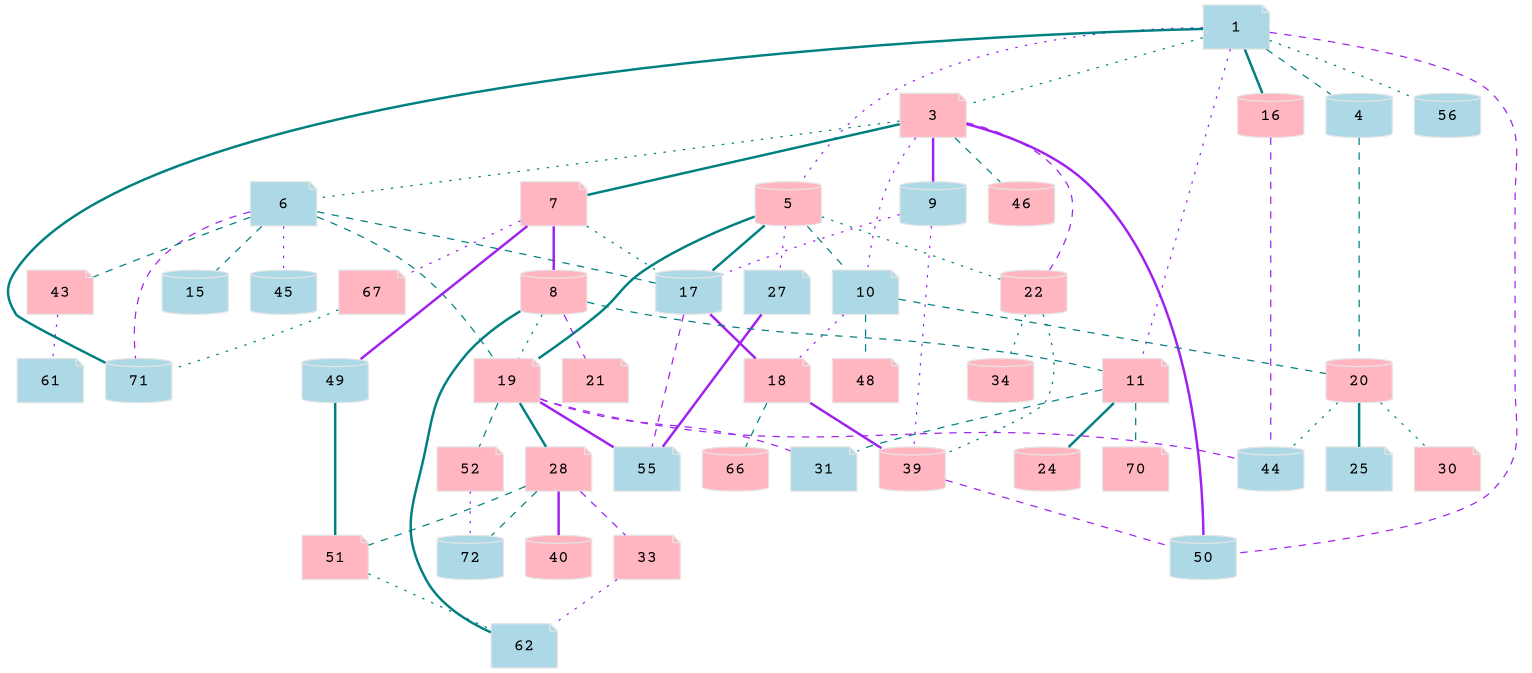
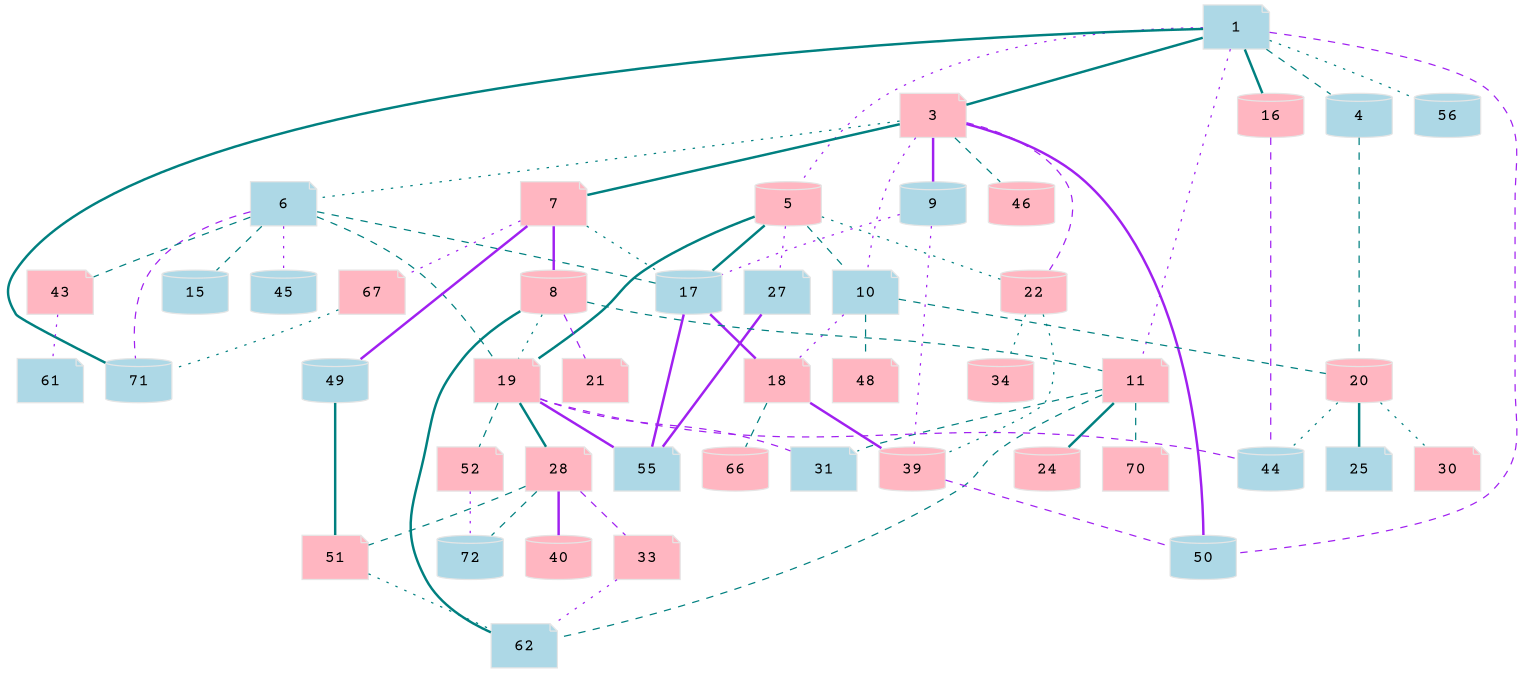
  graph {
    fontname="Courier Prime"
    node [color=gray90 fillcolor=lightpink fontname="Courier Prime" shape=note style=filled]
    edge [color=teal fontname="Courier Prime" style=dashed]
    1 [fillcolor=lightblue super="+2"]
    3 [super="+13"]
    4 [fillcolor=lightblue shape=cylinder]
    5 [shape=cylinder super="+38"]
    11 [super="+47"]
    16 [shape=cylinder super="+23"]
    50 [fillcolor=lightblue shape=cylinder super="+65"]
    56 [fillcolor=lightblue shape=cylinder]
    71 [fillcolor=lightblue shape=cylinder super="+73"]
    6 [fillcolor=lightblue super="+12"]
    7 [super="+29"]
    9 [fillcolor=lightblue shape=cylinder]
    10 [fillcolor=lightblue super="+35"]
    22 [shape=cylinder super="+75"]
    46 [shape=cylinder]
    20 [shape=cylinder super="+37"]
    17 [fillcolor=lightblue shape=cylinder super="+53"]
    19 [super="+26"]
    27 [fillcolor=lightblue super="+68"]
    62 [fillcolor=lightblue]
    24 [shape=cylinder super="+63"]
    31 [fillcolor=lightblue]
    70
    44 [fillcolor=lightblue shape=cylinder super="+54"]
    15 [fillcolor=lightblue shape=cylinder super="+69"]
    43
    45 [fillcolor=lightblue shape=cylinder]
    8 [shape=cylinder super="+14"]
    49 [fillcolor=lightblue shape=cylinder]
    67
    39 [shape=cylinder super="+57"]
    18 [super="+32"]
    48
    34 [shape=cylinder]
    25 [fillcolor=lightblue]
    30 [super="+41"]
    55 [fillcolor=lightblue]
    28 [super="+36"]
    52 [super="+60"]
    61 [fillcolor=lightblue super="+74"]
    21 [super="+64"]
    51 [super="+59"]
    66 [shape=cylinder]
    33
    40 [shape=cylinder]
    72 [fillcolor=lightblue shape=cylinder]
-   1 -- 3 [style=dotted]
+   1 -- 3 [style=bold]
    1 -- 4
    1 -- 5 [color=purple style=dotted]
    1 -- 11 [color=purple style=dotted]
    1 -- 16 [style=bold]
    1 -- 50 [color=purple]
    1 -- 56 [style=dotted]
    1 -- 71 [style=bold]
    3 -- 50 [color=purple style=bold]
    3 -- 6 [style=dotted]
    3 -- 7 [style=bold]
    3 -- 9 [color=purple style=bold]
    3 -- 10 [color=purple style=dotted weight=2]
    3 -- 22 [color=purple]
    3 -- 46
    4 -- 20
    5 -- 10
    5 -- 22 [style=dotted]
    5 -- 17 [style=bold]
    5 -- 19 [style=bold]
    5 -- 27 [color=purple style=dotted]
+   11 -- 62
    11 -- 24 [style=bold]
    11 -- 31
    11 -- 70
    16 -- 44 [color=purple]
    6 -- 71 [color=purple]
    6 -- 17
    6 -- 19
    6 -- 15
    6 -- 43
    6 -- 45 [color=purple style=dotted]
    7 -- 17 [style=dotted]
    7 -- 8 [color=purple style=bold]
    7 -- 49 [color=purple style=bold]
    7 -- 67 [color=purple style=dotted]
    9 -- 17 [color=purple style=dotted]
    9 -- 39 [color=purple style=dotted]
    10 -- 20
    10 -- 18 [color=purple style=dotted]
    10 -- 48
    22 -- 39 [style=dotted]
    22 -- 34 [style=dotted]
    20 -- 44 [style=dotted]
    20 -- 25 [style=bold]
    20 -- 30 [style=dotted]
    17 -- 18 [color=purple style=bold]
-   17 -- 55 [color=purple]
+   17 -- 55 [color=purple style=bold]
    19 -- 31 [color=purple]
    19 -- 44 [color=purple]
    19 -- 55 [color=purple style=bold]
    19 -- 28 [style=bold weight=2]
    19 -- 52
    27 -- 55 [color=purple style=bold]
    43 -- 61 [color=purple style=dotted]
    8 -- 11
    8 -- 19 [style=dotted]
    8 -- 62 [style=bold]
    8 -- 21 [color=purple]
    49 -- 51 [style=bold]
    67 -- 71 [style=dotted]
    39 -- 50 [color=purple]
    18 -- 39 [color=purple style=bold]
    18 -- 66
    28 -- 51
    28 -- 33 [color=purple]
    28 -- 40 [color=purple style=bold]
    28 -- 72
    52 -- 72 [color=purple style=dotted]
    51 -- 62 [style=dotted]
    33 -- 62 [color=purple style=dotted]
  }
